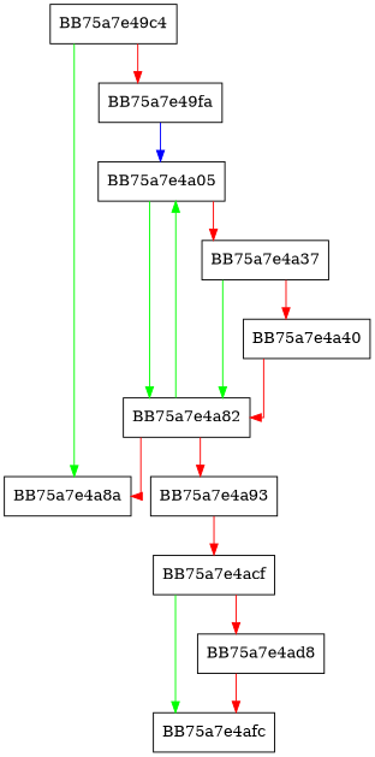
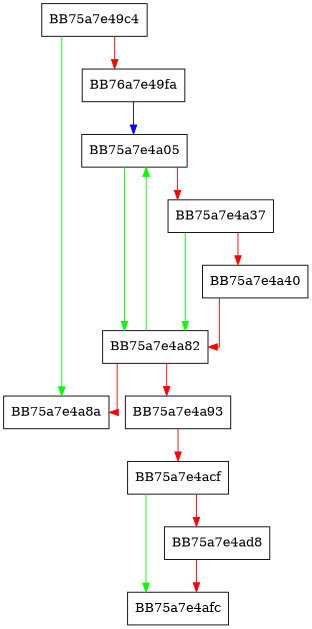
  digraph {
    splines=ortho
    node [shape=box]
    edge [color=red]
    BB75a7e49c4
    BB75a7e4a8a
-   BB75a7e49fa
+   BB75a7e49fa [label=BB76a7e49fa]
    BB75a7e4a05
    BB75a7e4acf
    BB75a7e4afc
    BB75a7e4ad8
    BB75a7e4a93
    BB75a7e4a82
    BB75a7e4a37
    BB75a7e4a40
    BB75a7e49c4 -> BB75a7e4a8a [color=green]
    BB75a7e49c4 -> BB75a7e49fa
    BB75a7e49fa -> BB75a7e4a05 [color=blue]
    BB75a7e4a05 -> BB75a7e4a82 [color=green]
    BB75a7e4a05 -> BB75a7e4a37
    BB75a7e4acf -> BB75a7e4afc [color=green]
    BB75a7e4acf -> BB75a7e4ad8
    BB75a7e4ad8 -> BB75a7e4afc
    BB75a7e4a93 -> BB75a7e4acf
    BB75a7e4a82 -> BB75a7e4a8a
    BB75a7e4a82 -> BB75a7e4a05 [color=green]
    BB75a7e4a82 -> BB75a7e4a93
    BB75a7e4a37 -> BB75a7e4a82 [color=green]
    BB75a7e4a37 -> BB75a7e4a40
    BB75a7e4a40 -> BB75a7e4a82
  }
